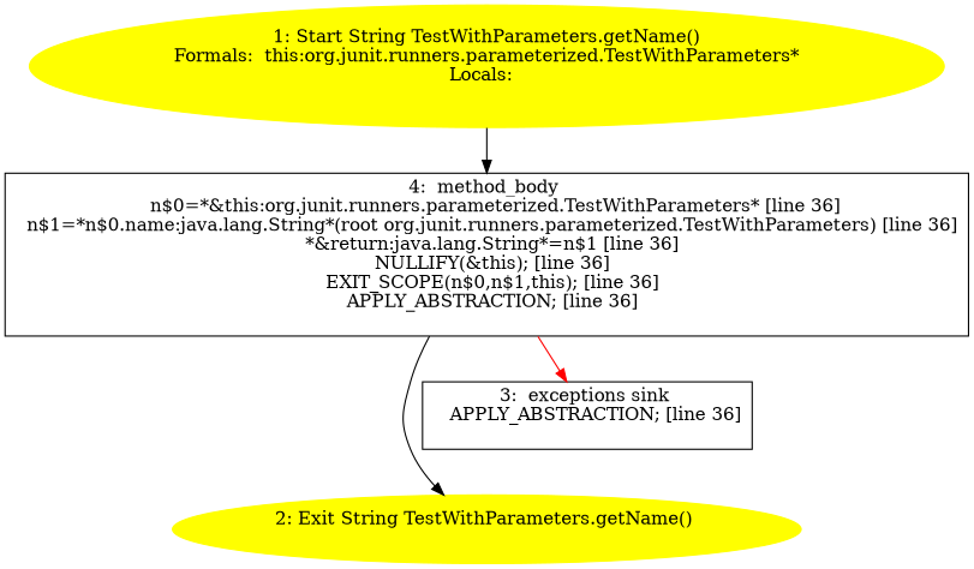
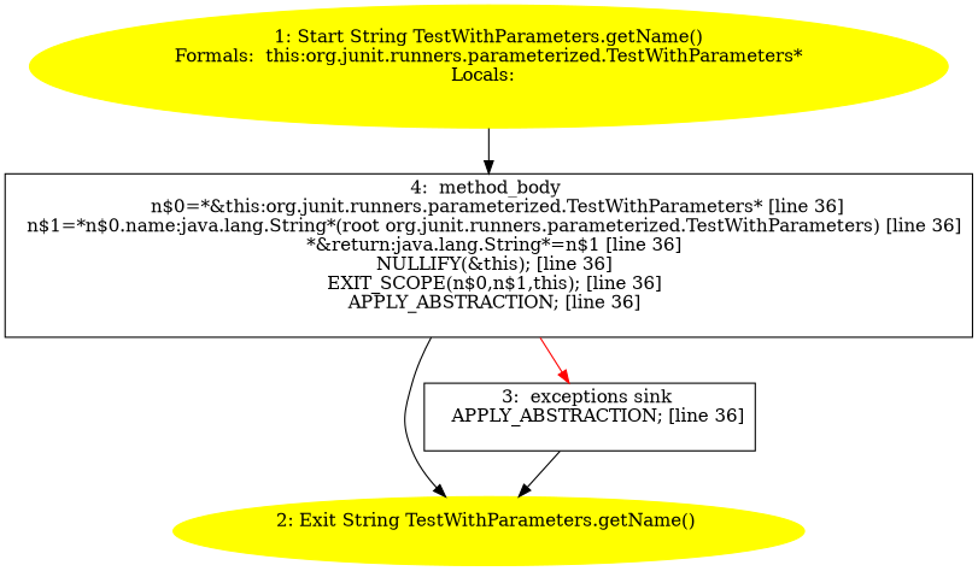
  digraph {
    n1 [color=yellow label="1: Start String TestWithParameters.getName()\nFormals:  this:org.junit.runners.parameterized.TestWithParameters*\nLocals:  \n  " style=filled]
    n2 [label="4:  method_body \n   n$0=*&this:org.junit.runners.parameterized.TestWithParameters* [line 36]\n  n$1=*n$0.name:java.lang.String*(root org.junit.runners.parameterized.TestWithParameters) [line 36]\n  *&return:java.lang.String*=n$1 [line 36]\n  NULLIFY(&this); [line 36]\n  EXIT_SCOPE(n$0,n$1,this); [line 36]\n  APPLY_ABSTRACTION; [line 36]\n " shape=box]
    n3 [color=yellow label="2: Exit String TestWithParameters.getName() \n  " style=filled]
    n4 [label="3:  exceptions sink \n   APPLY_ABSTRACTION; [line 36]\n " shape=box]
    n1 -> n2
    n2 -> n3
    n2 -> n4 [color=red]
+   n4 -> n3
  }
